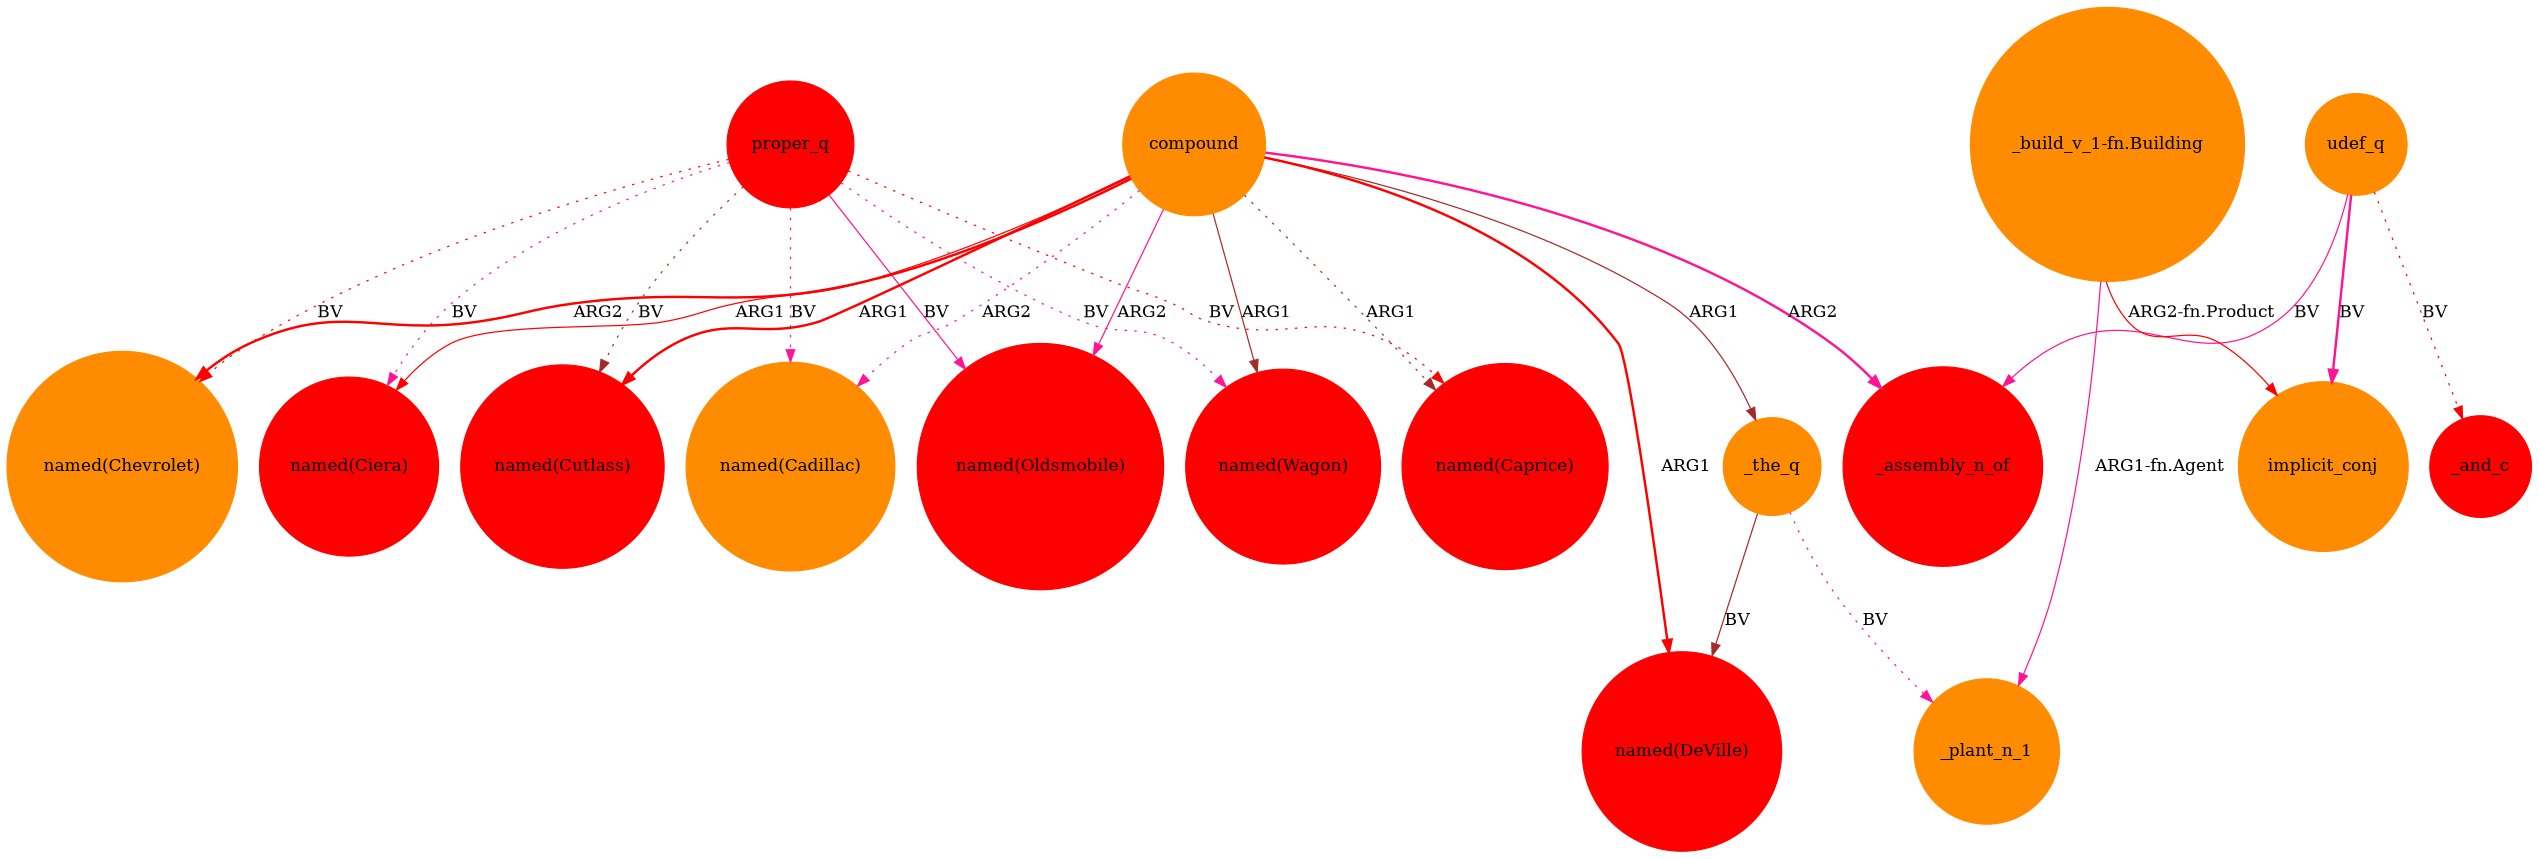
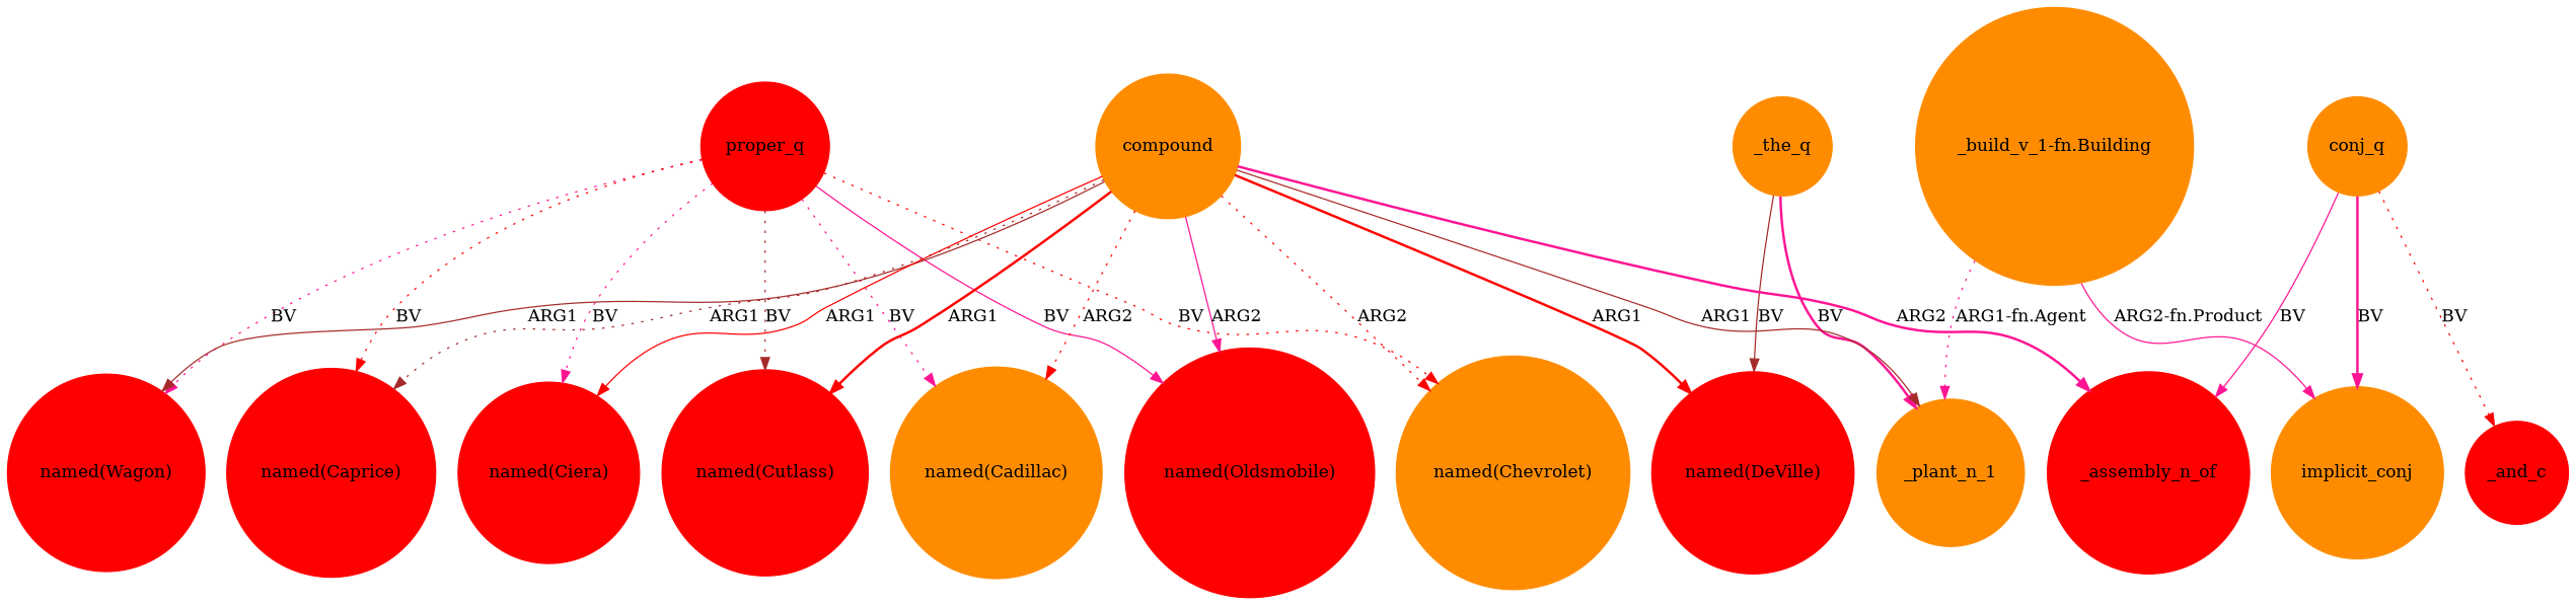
  digraph {
    node [color=red shape=circle style=filled]
    edge [color=deeppink style=dotted]
    proper_q
    "named(Cutlass)"
    "named(Wagon)"
    "named(Oldsmobile)"
    "named(Ciera)"
    "named(Cadillac)" [color=darkorange]
    "named(Caprice)"
    "named(Chevrolet)" [color=darkorange]
    _the_q [color=darkorange]
    _plant_n_1 [color=darkorange]
    "named(DeVille)"
    compound [color=darkorange]
    _assembly_n_of
-   udef_q [color=darkorange]
+   udef_q [color=darkorange label=conj_q]
    implicit_conj [color=darkorange]
    _and_c
    "_build_v_1-fn.Building" [color=darkorange]
    proper_q -> "named(Cutlass)" [color=brown label=BV]
    proper_q -> "named(Wagon)" [label=BV]
    proper_q -> "named(Oldsmobile)" [label=BV style=solid]
    proper_q -> "named(Ciera)" [label=BV]
    proper_q -> "named(Cadillac)" [label=BV]
    proper_q -> "named(Caprice)" [color=red label=BV]
    proper_q -> "named(Chevrolet)" [color=red label=BV]
-   _the_q -> _plant_n_1 [label=BV]
+   _the_q -> _plant_n_1 [label=BV style=bold]
    _the_q -> "named(DeVille)" [color=brown label=BV style=solid]
    compound -> "named(Cutlass)" [color=red label=ARG1 style=bold]
    compound -> "named(Wagon)" [color=brown label=ARG1 style=solid]
    compound -> "named(Oldsmobile)" [label=ARG2 style=solid]
    compound -> "named(Ciera)" [color=red label=ARG1 style=solid]
-   compound -> "named(Cadillac)" [label=ARG2]
+   compound -> "named(Cadillac)" [color=red label=ARG2]
    compound -> "named(Caprice)" [color=brown label=ARG1]
-   compound -> "named(Chevrolet)" [color=red label=ARG2 style=bold]
-   compound -> _the_q [color=brown label=ARG1 style=solid]
+   compound -> "named(Chevrolet)" [color=red label=ARG2]
+   compound -> _plant_n_1 [color=brown label=ARG1 style=solid]
    compound -> "named(DeVille)" [color=red label=ARG1 style=bold]
    compound -> _assembly_n_of [label=ARG2 style=bold]
    udef_q -> _assembly_n_of [label=BV style=solid]
    udef_q -> implicit_conj [label=BV style=bold]
    udef_q -> _and_c [color=red label=BV]
-   "_build_v_1-fn.Building" -> _plant_n_1 [label="ARG1-fn.Agent" style=solid]
-   "_build_v_1-fn.Building" -> implicit_conj [color=red label="ARG2-fn.Product" style=solid]
+   "_build_v_1-fn.Building" -> _plant_n_1 [label="ARG1-fn.Agent"]
+   "_build_v_1-fn.Building" -> implicit_conj [label="ARG2-fn.Product" style=solid]
  }
